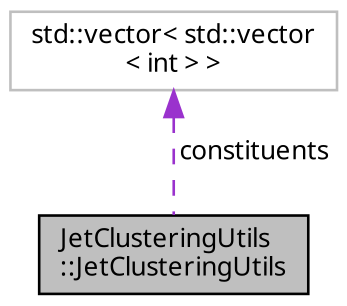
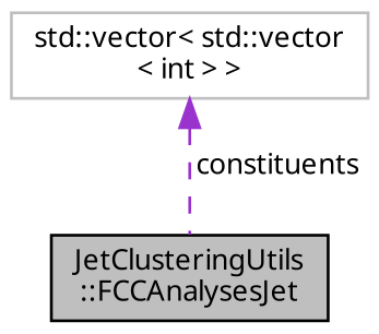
  digraph {
    fontname="Noto Sans"
    node [fontname="Noto Sans" fontsize=10 shape=record style=filled]
-   n1 [color=black fillcolor=grey75 fontcolor=black height=0.2 label="JetClusteringUtils\l::JetClusteringUtils" width=0.4]
+   n1 [color=black fillcolor=grey75 fontcolor=black height=0.2 label="JetClusteringUtils\l::FCCAnalysesJet" width=0.4]
    n2 [color=grey75 fillcolor=white height=0.2 label="std::vector\< std::vector\l\< int \> \>" width=0.4]
    n2 -> n1 [color=darkorchid3 dir=back fontname="Noto Sans" fontsize=10 label=" constituents" labelfontname=Helvetica labelfontsize=10 style=dashed]
  }
